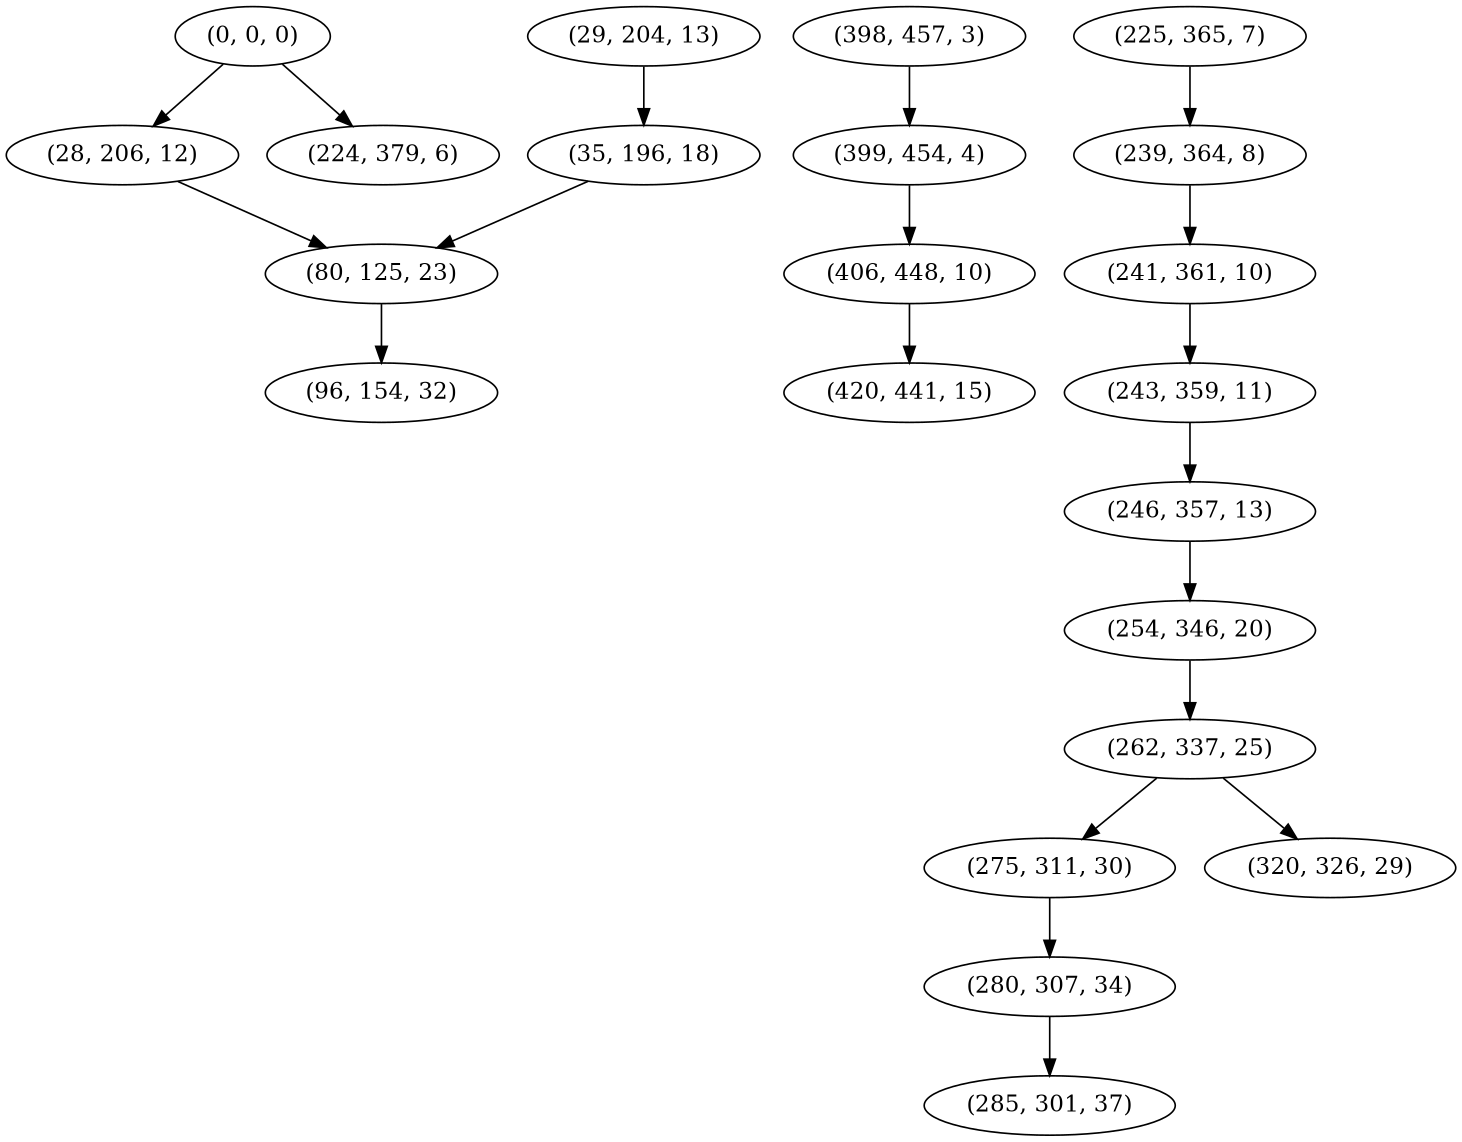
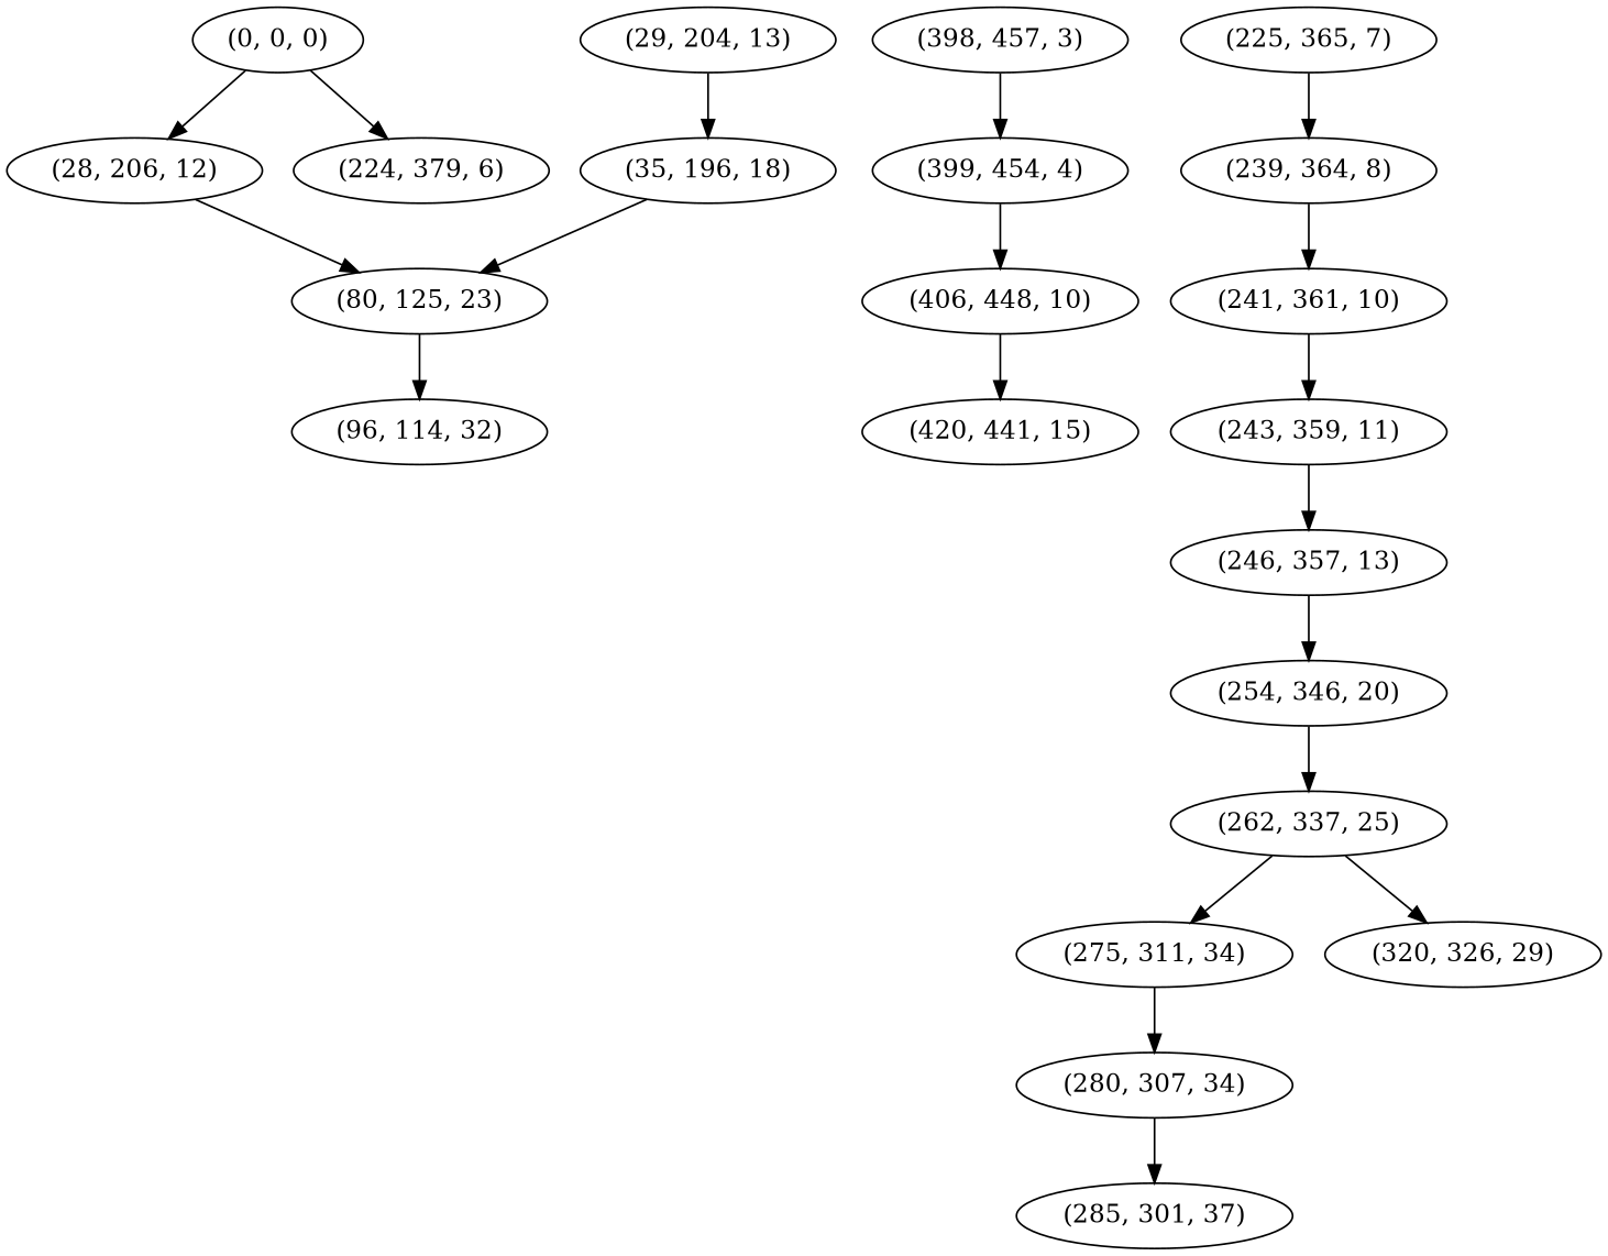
  digraph {
    "(0, 0, 0)"
    "(28, 206, 12)"
    "(224, 379, 6)"
    "(80, 125, 23)"
    "(398, 457, 3)"
    "(399, 454, 4)"
    "(29, 204, 13)"
    "(35, 196, 18)"
-   "(96, 114, 32)" [label="(96, 154, 32)"]
+   "(96, 114, 32)"
    "(225, 365, 7)"
    "(239, 364, 8)"
    "(241, 361, 10)"
    "(243, 359, 11)"
    "(246, 357, 13)"
    "(254, 346, 20)"
    "(262, 337, 25)"
-   "(275, 311, 30)"
+   "(275, 311, 30)" [label="(275, 311, 34)"]
    "(320, 326, 29)"
    "(280, 307, 34)"
    "(285, 301, 37)"
    "(406, 448, 10)"
    "(420, 441, 15)"
    "(0, 0, 0)" -> "(28, 206, 12)"
    "(0, 0, 0)" -> "(224, 379, 6)"
    "(28, 206, 12)" -> "(80, 125, 23)"
    "(80, 125, 23)" -> "(96, 114, 32)"
    "(398, 457, 3)" -> "(399, 454, 4)"
    "(399, 454, 4)" -> "(406, 448, 10)"
    "(29, 204, 13)" -> "(35, 196, 18)"
    "(35, 196, 18)" -> "(80, 125, 23)"
    "(225, 365, 7)" -> "(239, 364, 8)"
    "(239, 364, 8)" -> "(241, 361, 10)"
    "(241, 361, 10)" -> "(243, 359, 11)"
    "(243, 359, 11)" -> "(246, 357, 13)"
    "(246, 357, 13)" -> "(254, 346, 20)"
    "(254, 346, 20)" -> "(262, 337, 25)"
    "(262, 337, 25)" -> "(275, 311, 30)"
    "(262, 337, 25)" -> "(320, 326, 29)"
    "(275, 311, 30)" -> "(280, 307, 34)"
    "(280, 307, 34)" -> "(285, 301, 37)"
    "(406, 448, 10)" -> "(420, 441, 15)"
  }
